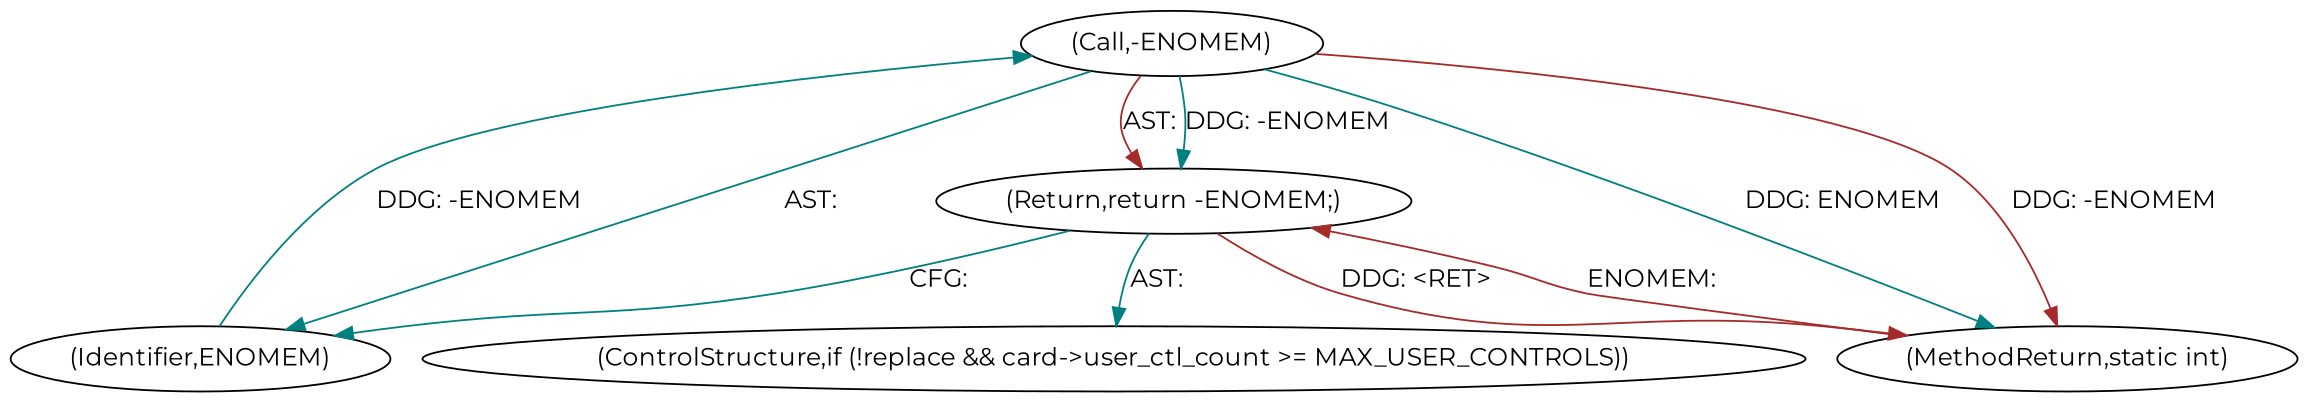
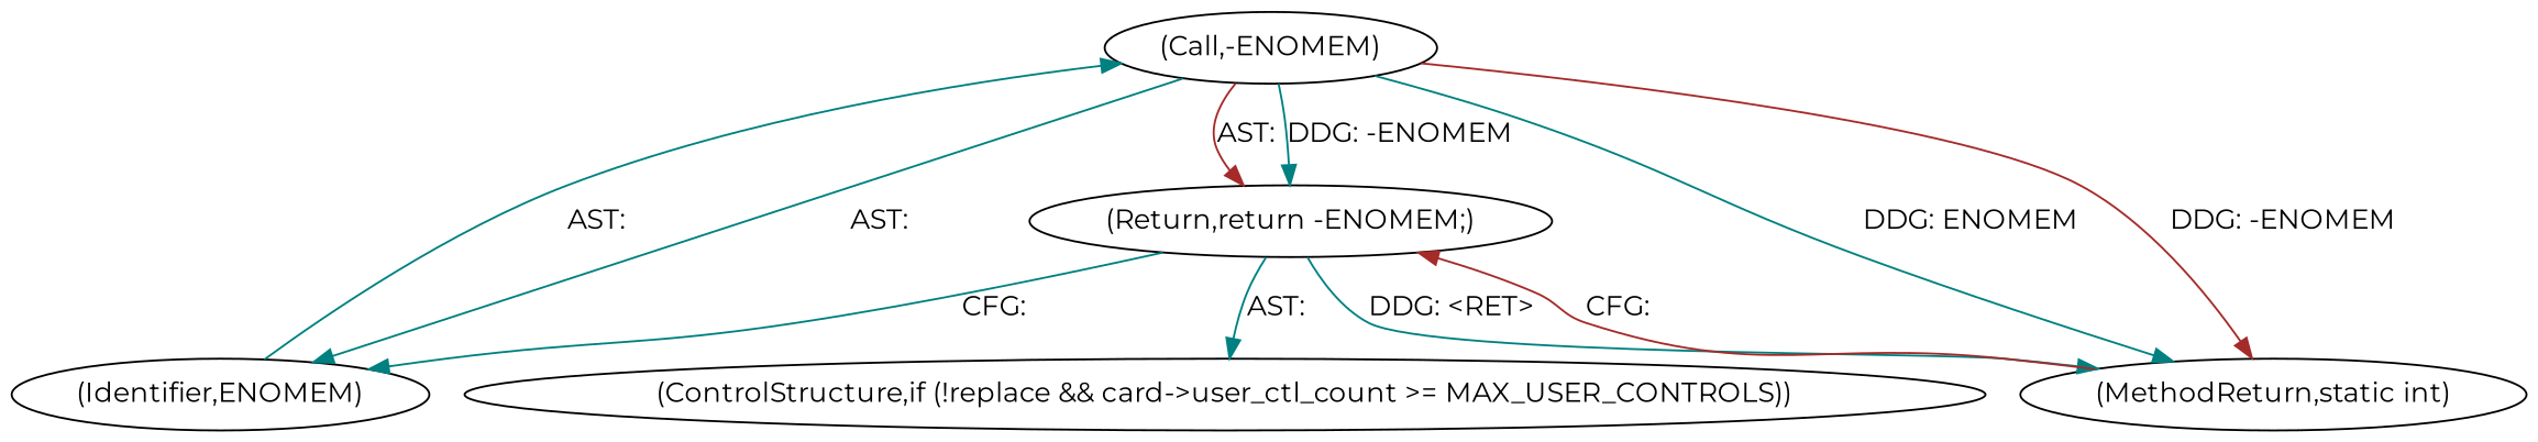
  digraph {
    fontname=Montserrat
    node [fontname=Montserrat]
    edge [color=teal fontname=Montserrat]
    n1 [label="(Call,-ENOMEM)"]
    n2 [label="(Return,return -ENOMEM;)"]
    n3 [label="(Identifier,ENOMEM)"]
    n4 [label="(MethodReturn,static int)"]
    n5 [label="(ControlStructure,if (!replace && card->user_ctl_count >= MAX_USER_CONTROLS))"]
    n1 -> n2 [color=brown label="AST: "]
    n1 -> n2 [label="DDG: -ENOMEM"]
    n1 -> n3 [label="AST: "]
    n1 -> n4 [label="DDG: ENOMEM"]
    n1 -> n4 [color=brown label="DDG: -ENOMEM"]
    n2 -> n3 [label="CFG: "]
-   n2 -> n4 [color=brown label="DDG: <RET>"]
+   n2 -> n4 [label="DDG: <RET>"]
    n2 -> n5 [label="AST: "]
-   n3 -> n1 [label="DDG: -ENOMEM"]
-   n4 -> n2 [color=brown label="ENOMEM: "]
+   n3 -> n1 [label="AST: "]
+   n4 -> n2 [color=brown label="CFG: "]
  }
